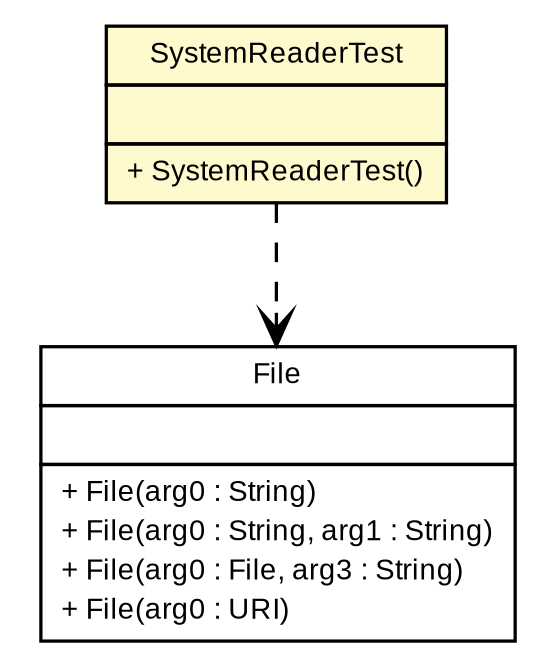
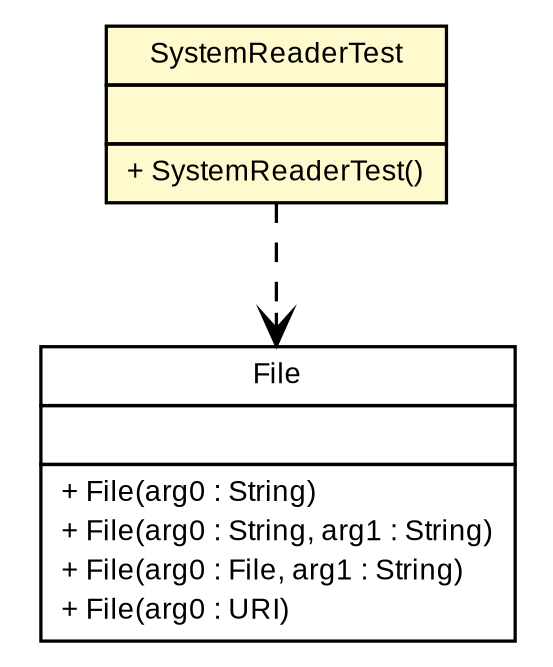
  digraph {
    nodesep=0.25
    ranksep=0.5
    node [fontcolor=black fontname=arial fontsize=9.0 shape=plaintext]
    n1 [label=<<table title="es.upm.dit.gsi.beast.reader.system.SystemReaderTest" border="0" cellborder="1" cellspacing="0" cellpadding="2" port="p" bgcolor="lemonChiffon" href="./SystemReaderTest.html"> 		<tr><td><table border="0" cellspacing="0" cellpadding="1"> <tr><td align="center" balign="center"> SystemReaderTest </td></tr> 		</table></td></tr> 		<tr><td><table border="0" cellspacing="0" cellpadding="1"> <tr><td align="left" balign="left">  </td></tr> 		</table></td></tr> 		<tr><td><table border="0" cellspacing="0" cellpadding="1"> <tr><td align="left" balign="left"> + SystemReaderTest() </td></tr> 		</table></td></tr> 		</table>>]
-   n2 [label=<<table title="java.io.File" border="0" cellborder="1" cellspacing="0" cellpadding="2" port="p" href="http://java.sun.com/j2se/1.4.2/docs/api/java/io/File.html"> 		<tr><td><table border="0" cellspacing="0" cellpadding="1"> <tr><td align="center" balign="center"> File </td></tr> 		</table></td></tr> 		<tr><td><table border="0" cellspacing="0" cellpadding="1"> <tr><td align="left" balign="left">  </td></tr> 		</table></td></tr> 		<tr><td><table border="0" cellspacing="0" cellpadding="1"> <tr><td align="left" balign="left"> + File(arg0 : String) </td></tr> <tr><td align="left" balign="left"> + File(arg0 : String, arg1 : String) </td></tr> <tr><td align="left" balign="left"> + File(arg0 : File, arg3 : String) </td></tr> <tr><td align="left" balign="left"> + File(arg0 : URI) </td></tr> 		</table></td></tr> 		</table>>]
+   n2 [label=<<table title="java.io.File" border="0" cellborder="1" cellspacing="0" cellpadding="2" port="p" href="http://java.sun.com/j2se/1.4.2/docs/api/java/io/File.html"> 		<tr><td><table border="0" cellspacing="0" cellpadding="1"> <tr><td align="center" balign="center"> File </td></tr> 		</table></td></tr> 		<tr><td><table border="0" cellspacing="0" cellpadding="1"> <tr><td align="left" balign="left">  </td></tr> 		</table></td></tr> 		<tr><td><table border="0" cellspacing="0" cellpadding="1"> <tr><td align="left" balign="left"> + File(arg0 : String) </td></tr> <tr><td align="left" balign="left"> + File(arg0 : String, arg1 : String) </td></tr> <tr><td align="left" balign="left"> + File(arg0 : File, arg1 : String) </td></tr> <tr><td align="left" balign="left"> + File(arg0 : URI) </td></tr> 		</table></td></tr> 		</table>>]
    n1 -> n2 [arrowhead=open color=black fontcolor=black fontname=arial fontsize=10.0 headport=p labelfontname=arial labelfontsize=10 style=dashed tailport=p]
  }
